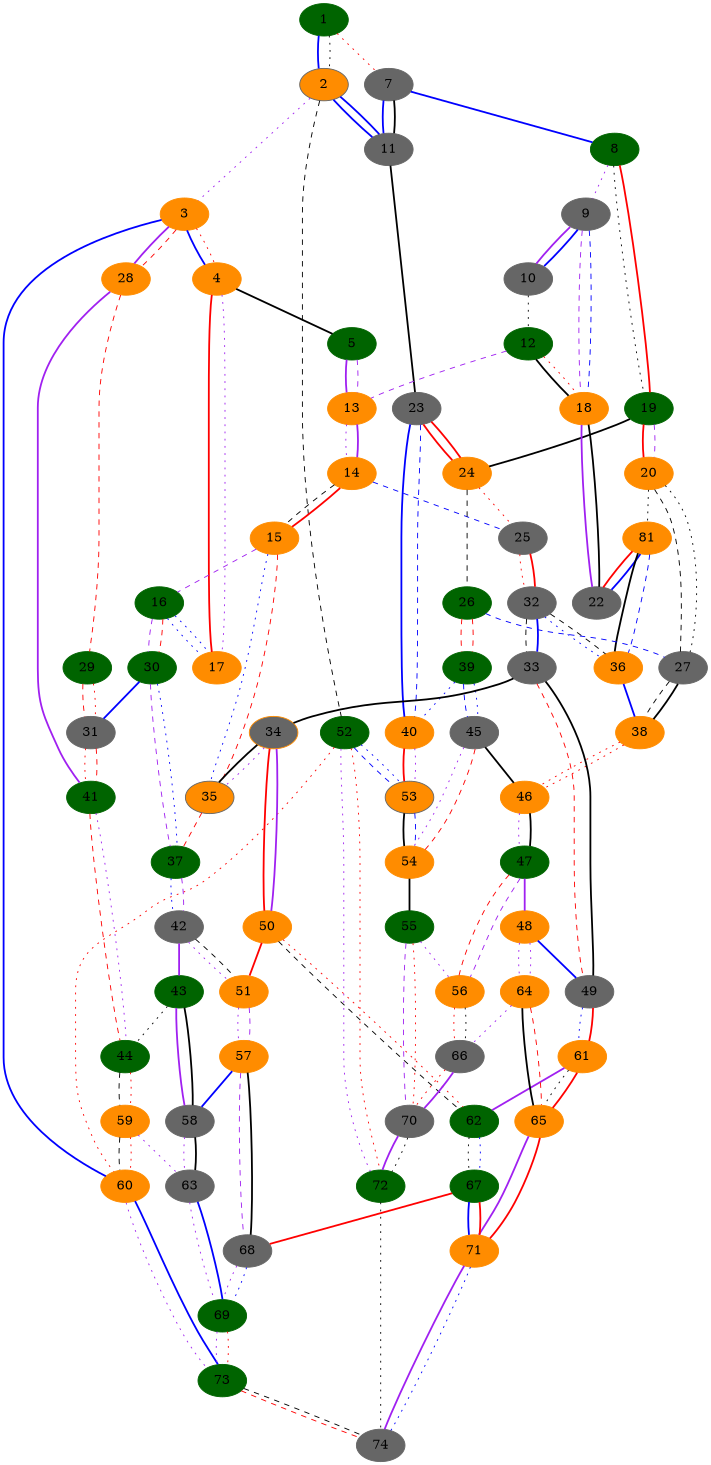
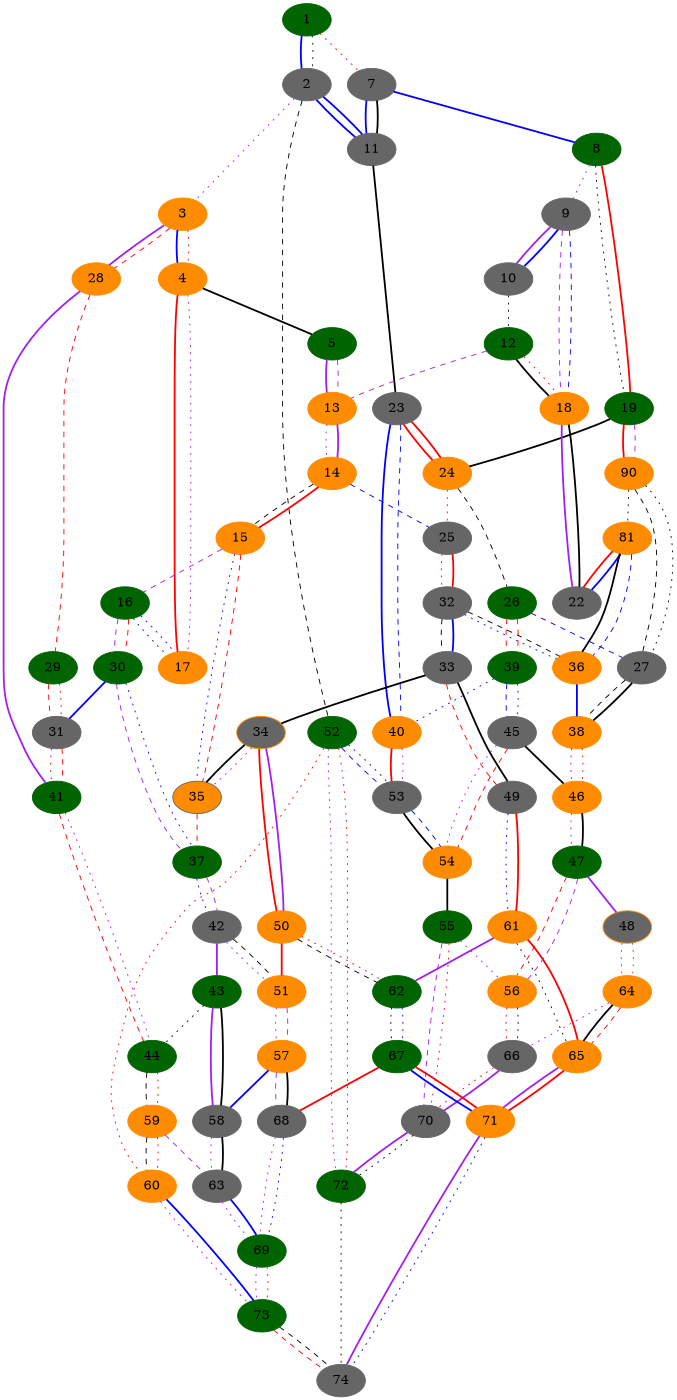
  graph {
    node [color=darkorange style=filled]
    edge [color=red style=bold]
    1 [color=darkgreen]
-   2 [color=gray40 fillcolor=darkorange]
+   2 [color=gray40]
    7 [color=gray40]
    3
    11 [color=gray40]
    52 [color=darkgreen]
    8 [color=darkgreen]
    4
    28
    60
    23 [color=gray40]
-   53 [color=gray40 fillcolor=darkorange]
+   53 [color=gray40]
    72 [color=darkgreen]
    5 [color=darkgreen]
    17
    29 [color=darkgreen]
    41 [color=darkgreen]
    73 [color=darkgreen]
    13
    14
    10 [color=gray40]
    12 [color=darkgreen]
    9 [color=gray40]
    19 [color=darkgreen]
    18
-   20
+   20 [label=90]
    24
    22 [color=gray40]
    40
    15
    25 [color=gray40]
    16 [color=darkgreen]
    35 [color=gray40 fillcolor=darkorange]
    32 [color=gray40]
    30 [color=darkgreen]
    37 [color=darkgreen]
    31 [color=gray40]
    n38 [label=81]
    27 [color=gray40]
    26 [color=darkgreen]
    36
    38
    39 [color=darkgreen]
    33 [color=gray40]
    45 [color=gray40]
    46
    44 [color=darkgreen]
    42 [color=gray40]
    34 [fillcolor=gray40]
    49 [color=gray40]
    50
    61
    51
    62 [color=darkgreen]
    43 [color=darkgreen]
    47 [color=darkgreen]
    54
    59
    58 [color=gray40]
    57
    63 [color=gray40]
    55 [color=darkgreen]
-   48
+   48 [fillcolor=gray40]
    56
    64
    66 [color=gray40]
    65
    67 [color=darkgreen]
    68 [color=gray40]
    74 [color=gray40]
    70 [color=gray40]
    69 [color=darkgreen]
    71
    1 -- 2 [color=blue]
    1 -- 2 [color=black style=dotted]
    1 -- 7 [style=dotted]
    2 -- 3 [color=purple style=dotted]
    2 -- 11 [color=blue]
    2 -- 11 [color=blue]
    2 -- 52 [color=black style=dashed]
    7 -- 11 [color=blue]
    7 -- 11 [color=black]
    7 -- 8 [color=blue]
    3 -- 4 [color=blue]
    3 -- 4 [style=dotted]
    3 -- 28 [color=purple]
    3 -- 28 [style=dashed]
-   3 -- 60 [color=blue]
    11 -- 23 [color=black]
    52 -- 60 [style=dotted]
    52 -- 53 [color=blue style=dashed]
    52 -- 53 [color=blue style=dotted]
    52 -- 72 [color=purple style=dotted]
    52 -- 72 [style=dotted]
    8 -- 9 [color=purple style=dotted]
    8 -- 19 [color=black style=dotted]
    8 -- 19
    4 -- 5 [color=black]
    4 -- 17
    4 -- 17 [color=purple style=dotted]
    28 -- 29 [style=dashed]
    28 -- 41 [color=purple]
    60 -- 73 [color=purple style=dotted]
    60 -- 73 [color=blue]
    23 -- 24
    23 -- 24
    23 -- 40 [color=blue]
    23 -- 40 [color=blue style=dashed]
    53 -- 54 [color=black]
    53 -- 54 [color=blue style=dashed]
    72 -- 74 [color=black style=dotted]
    5 -- 13 [color=purple]
    5 -- 13 [color=purple style=dashed]
    29 -- 31 [style=dashed]
    29 -- 31 [style=dotted]
    41 -- 44 [style=dashed]
    41 -- 44 [color=purple style=dotted]
    73 -- 74 [style=dashed]
    73 -- 74 [color=black style=dashed]
    13 -- 14 [color=purple style=dotted]
    13 -- 14 [color=purple]
    14 -- 15 [color=black style=dashed]
    14 -- 15
    14 -- 25 [color=blue style=dashed]
    10 -- 12 [color=black style=dotted]
    12 -- 13 [color=purple style=dashed]
    12 -- 18 [color=black]
    12 -- 18 [style=dotted]
    9 -- 10 [color=purple]
    9 -- 10 [color=blue]
    9 -- 18 [color=purple style=dashed]
    9 -- 18 [color=blue style=dashed]
    19 -- 20
    19 -- 20 [color=purple style=dashed]
    19 -- 24 [color=black]
    18 -- 22 [color=purple]
    18 -- 22 [color=black]
    20 -- n38 [color=black style=dotted]
    20 -- 27 [color=black style=dashed]
    20 -- 27 [color=black style=dotted]
    24 -- 25 [style=dotted]
    24 -- 26 [color=black style=dashed]
    40 -- 53
    40 -- 53 [color=purple style=dotted]
    15 -- 16 [color=purple style=dashed]
    15 -- 35 [color=blue style=dotted]
    15 -- 35 [style=dashed]
    25 -- 32 [style=dotted]
    25 -- 32
    16 -- 17 [color=blue style=dotted]
    16 -- 17 [color=blue style=dotted]
    16 -- 30 [color=purple style=dashed]
    16 -- 30 [style=dashed]
    35 -- 37 [style=dashed]
    32 -- 36 [color=blue style=dotted]
    32 -- 36 [color=black style=dashed]
    32 -- 33 [color=black style=dashed]
    32 -- 33 [color=blue]
    30 -- 37 [color=purple style=dashed]
    30 -- 37 [color=blue style=dotted]
    30 -- 31 [color=blue]
    37 -- 42 [color=blue style=dotted]
    37 -- 42 [color=purple style=dashed]
    31 -- 41 [style=dotted]
    31 -- 41 [style=dashed]
    n38 -- 22
    n38 -- 22 [color=blue]
    n38 -- 36 [color=black]
    n38 -- 36 [color=blue style=dashed]
    27 -- 38 [color=black style=dashed]
    27 -- 38 [color=black]
    26 -- 27 [color=blue style=dashed]
    26 -- 39 [style=dashed]
    26 -- 39 [style=dashed]
    36 -- 38 [color=blue]
    38 -- 46 [style=dotted]
    38 -- 46 [style=dotted]
    39 -- 40 [color=blue style=dotted]
    39 -- 45 [color=blue style=dashed]
    39 -- 45 [color=blue style=dotted]
    33 -- 34 [color=black]
    33 -- 49 [style=dashed]
    33 -- 49 [color=black]
    45 -- 46 [color=black]
    45 -- 54 [color=purple style=dotted]
    45 -- 54 [style=dashed]
    46 -- 47 [color=purple style=dotted]
    46 -- 47 [color=black]
    44 -- 59 [color=black style=dashed]
    44 -- 59 [style=dotted]
    42 -- 51 [color=purple style=dotted]
    42 -- 51 [color=black style=dashed]
    42 -- 43 [color=purple]
    34 -- 35 [color=black]
    34 -- 35 [color=purple style=dotted]
    34 -- 50
    34 -- 50 [color=purple]
    49 -- 61 [color=blue style=dotted]
    49 -- 61
    50 -- 51
    50 -- 62 [color=black style=dashed]
    50 -- 62 [style=dotted]
    61 -- 62 [color=purple]
    61 -- 65 [color=black style=dotted]
    61 -- 65
    51 -- 57 [color=purple style=dotted]
    51 -- 57 [color=purple style=dashed]
    62 -- 67 [color=black style=dotted]
    62 -- 67 [color=blue style=dotted]
    43 -- 44 [color=black style=dotted]
    43 -- 58 [color=purple]
    43 -- 58 [color=black]
    47 -- 48 [color=purple]
    47 -- 56 [style=dashed]
    47 -- 56 [color=purple style=dashed]
    54 -- 55 [color=black]
    59 -- 60 [color=black style=dashed]
    59 -- 60 [style=dotted]
-   59 -- 63 [color=purple style=dotted]
+   59 -- 63 [color=purple style=dashed]
    58 -- 63 [color=purple style=dotted]
    58 -- 63 [color=black]
    57 -- 58 [color=blue]
    57 -- 68 [color=purple style=dashed]
    57 -- 68 [color=black]
    63 -- 69 [color=purple style=dotted]
    63 -- 69 [color=blue]
    55 -- 56 [color=purple style=dotted]
    55 -- 70 [color=purple style=dashed]
    55 -- 70 [style=dotted]
-   48 -- 49 [color=blue]
    48 -- 64 [color=purple style=dotted]
    48 -- 64 [color=purple style=dotted]
    56 -- 66 [style=dotted]
    56 -- 66 [color=black style=dotted]
    64 -- 66 [color=purple style=dotted]
    64 -- 65 [color=black]
    64 -- 65 [style=dashed]
    66 -- 70 [style=dotted]
    66 -- 70 [color=purple]
    65 -- 71 [color=purple]
    65 -- 71
    67 -- 68
    67 -- 71 [color=blue]
    67 -- 71
    68 -- 69 [color=purple style=dotted]
    68 -- 69 [color=blue style=dotted]
    70 -- 72 [color=purple]
    70 -- 72 [color=black style=dotted]
    69 -- 73 [color=purple style=dotted]
    69 -- 73 [style=dotted]
    71 -- 74 [color=purple]
    71 -- 74 [color=blue style=dotted]
  }
